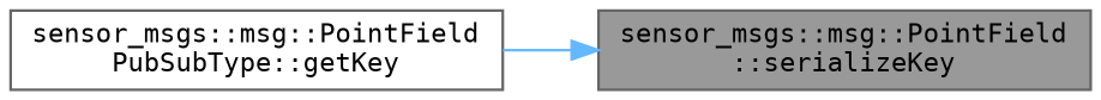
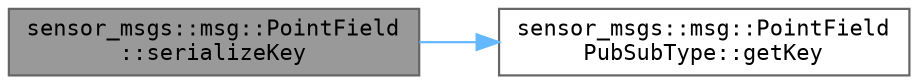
  digraph {
    rankdir=RL
    fontname="DejaVu Sans Mono"
    node [fontname="DejaVu Sans Mono" fontsize=10 shape=box style=filled]
    n1 [color=gray40 fillcolor=grey60 fontcolor=black height=0.2 label="sensor_msgs::msg::PointField\l::serializeKey" width=0.4]
    n2 [color=grey40 fillcolor=white height=0.2 label="sensor_msgs::msg::PointField\lPubSubType::getKey" width=0.4]
-   n1 -> n2 [color=steelblue1 dir=back fontname="DejaVu Sans Mono" fontsize=10 labelfontname=Helvetica labelfontsize=10 style=solid]
+   n2 -> n1 [color=steelblue1 dir=back fontname="DejaVu Sans Mono" fontsize=10 labelfontname=Helvetica labelfontsize=10 style=solid]
  }
